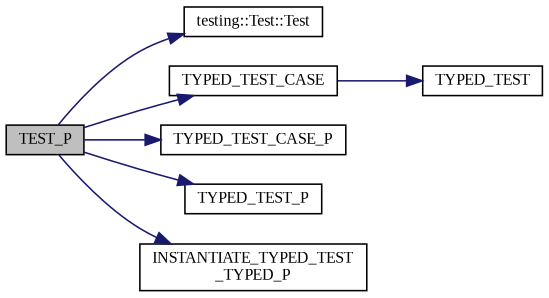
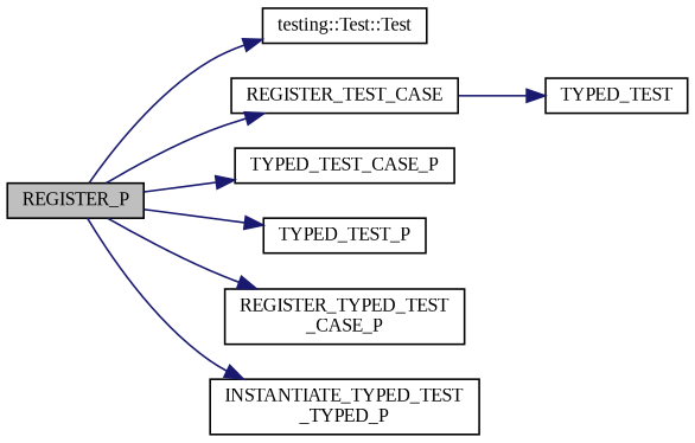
  digraph {
    fontname="Liberation Serif"
    rankdir=LR
    node [color=black fillcolor=white fontname="Liberation Serif" fontsize=10 shape=record style=filled]
    edge [color=midnightblue fontname="Liberation Serif" fontsize=10 labelfontname=Helvetica labelfontsize=10 style=solid]
-   n1 [fillcolor=grey75 fontcolor=black height=0.2 label=TEST_P width=0.4]
+   n1 [fillcolor=grey75 fontcolor=black height=0.2 label=REGISTER_P width=0.4]
    n2 [height=0.2 label="testing::Test::Test" width=0.4]
-   n3 [height=0.2 label=TYPED_TEST_CASE width=0.4]
+   n3 [height=0.2 label=REGISTER_TEST_CASE width=0.4]
    n4 [height=0.2 label=TYPED_TEST_CASE_P width=0.4]
    n5 [height=0.2 label=TYPED_TEST_P width=0.4]
+   n6 [height=0.2 label="REGISTER_TYPED_TEST\l_CASE_P" width=0.4]
    n7 [height=0.2 label="INSTANTIATE_TYPED_TEST\l_TYPED_P" width=0.4]
    n8 [height=0.2 label=TYPED_TEST width=0.4]
    n1 -> n2
    n1 -> n3
    n1 -> n4
    n1 -> n5
+   n1 -> n6
    n1 -> n7
    n3 -> n8
  }
